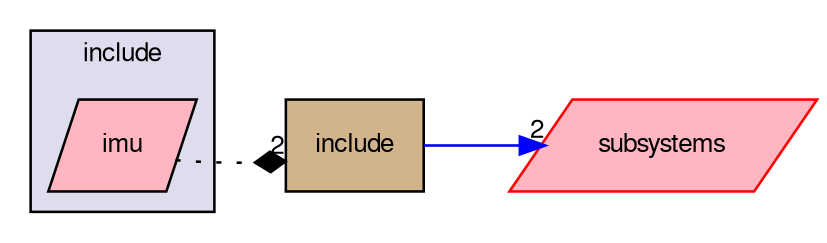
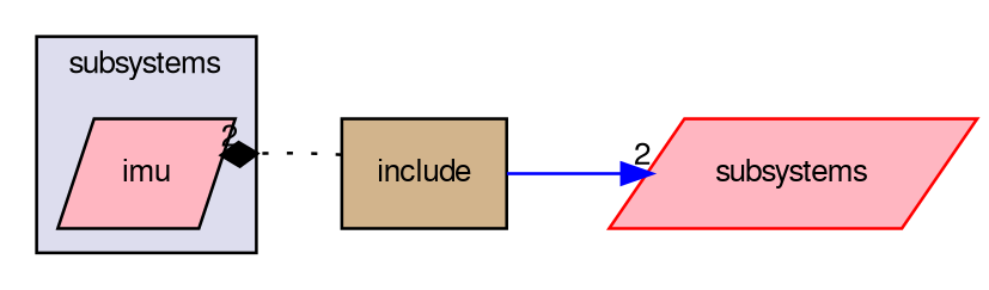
  digraph {
    compound=true
    rankdir=LR
    node [fillcolor=lightpink fontname=FreeSans fontsize=10 shape=parallelogram style=filled]
    edge [headlabel=2 labeldistance=1.5 labelfontname=FreeSans labelfontsize=10]
    n1 [label=imu pencolor=black]
    n2 [fillcolor=tan label=include shape=box]
    n3 [color=red label=subsystems]
    subgraph cluster_1 {
      bgcolor="#ddddee"
      fontname=FreeSans
      fontsize=10
-     label=include
+     label=subsystems
      pencolor=black
      n1
    }
-   n1 -> n2 [arrowhead=diamond color=black style=dotted]
+   n2 -> n1 [arrowhead=diamond color=black style=dotted]
    n2 -> n3 [arrowhead=normal color=blue style=solid]
  }
